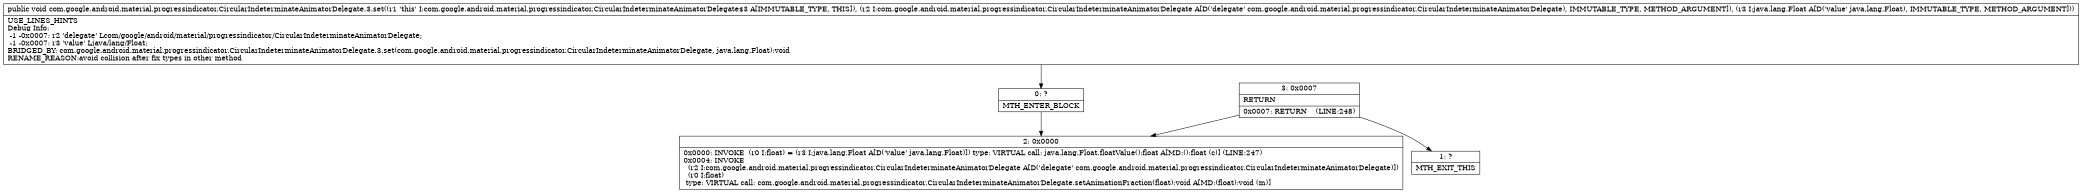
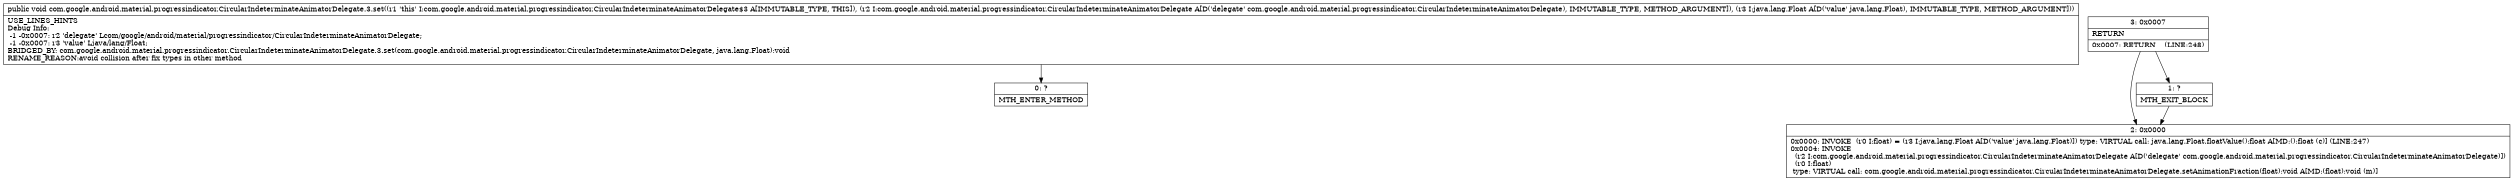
  digraph {
    node [shape=record]
-   n1 [label="{0\:\ ?|MTH_ENTER_BLOCK\l}"]
+   n1 [label="{0\:\ ?|MTH_ENTER_METHOD\l}"]
    n2 [label="{2\:\ 0x0000|0x0000: INVOKE  (r0 I:float) = (r3 I:java.lang.Float A[D('value' java.lang.Float)]) type: VIRTUAL call: java.lang.Float.floatValue():float A[MD:():float (c)] (LINE:247)\l0x0004: INVOKE  \l  (r2 I:com.google.android.material.progressindicator.CircularIndeterminateAnimatorDelegate A[D('delegate' com.google.android.material.progressindicator.CircularIndeterminateAnimatorDelegate)])\l  (r0 I:float)\l type: VIRTUAL call: com.google.android.material.progressindicator.CircularIndeterminateAnimatorDelegate.setAnimationFraction(float):void A[MD:(float):void (m)]\l}"]
    n3 [label="{3\:\ 0x0007|RETURN\l|0x0007: RETURN    (LINE:248)\l}"]
-   n4 [label="{1\:\ ?|MTH_EXIT_THIS\l}"]
+   n4 [label="{1\:\ ?|MTH_EXIT_BLOCK\l}"]
    n5 [label="{public void com.google.android.material.progressindicator.CircularIndeterminateAnimatorDelegate.3.set((r1 'this' I:com.google.android.material.progressindicator.CircularIndeterminateAnimatorDelegate$3 A[IMMUTABLE_TYPE, THIS]), (r2 I:com.google.android.material.progressindicator.CircularIndeterminateAnimatorDelegate A[D('delegate' com.google.android.material.progressindicator.CircularIndeterminateAnimatorDelegate), IMMUTABLE_TYPE, METHOD_ARGUMENT]), (r3 I:java.lang.Float A[D('value' java.lang.Float), IMMUTABLE_TYPE, METHOD_ARGUMENT]))  | USE_LINES_HINTS\lDebug Info:\l  \-1 \-0x0007: r2 'delegate' Lcom\/google\/android\/material\/progressindicator\/CircularIndeterminateAnimatorDelegate;\l  \-1 \-0x0007: r3 'value' Ljava\/lang\/Float;\lBRIDGED_BY: com.google.android.material.progressindicator.CircularIndeterminateAnimatorDelegate.3.set(com.google.android.material.progressindicator.CircularIndeterminateAnimatorDelegate, java.lang.Float):void\lRENAME_REASON:avoid collision after fix types in other method\l}"]
-   n1 -> n2
+   n4 -> n2
    n3 -> n2
    n3 -> n4
    n5 -> n1
  }
